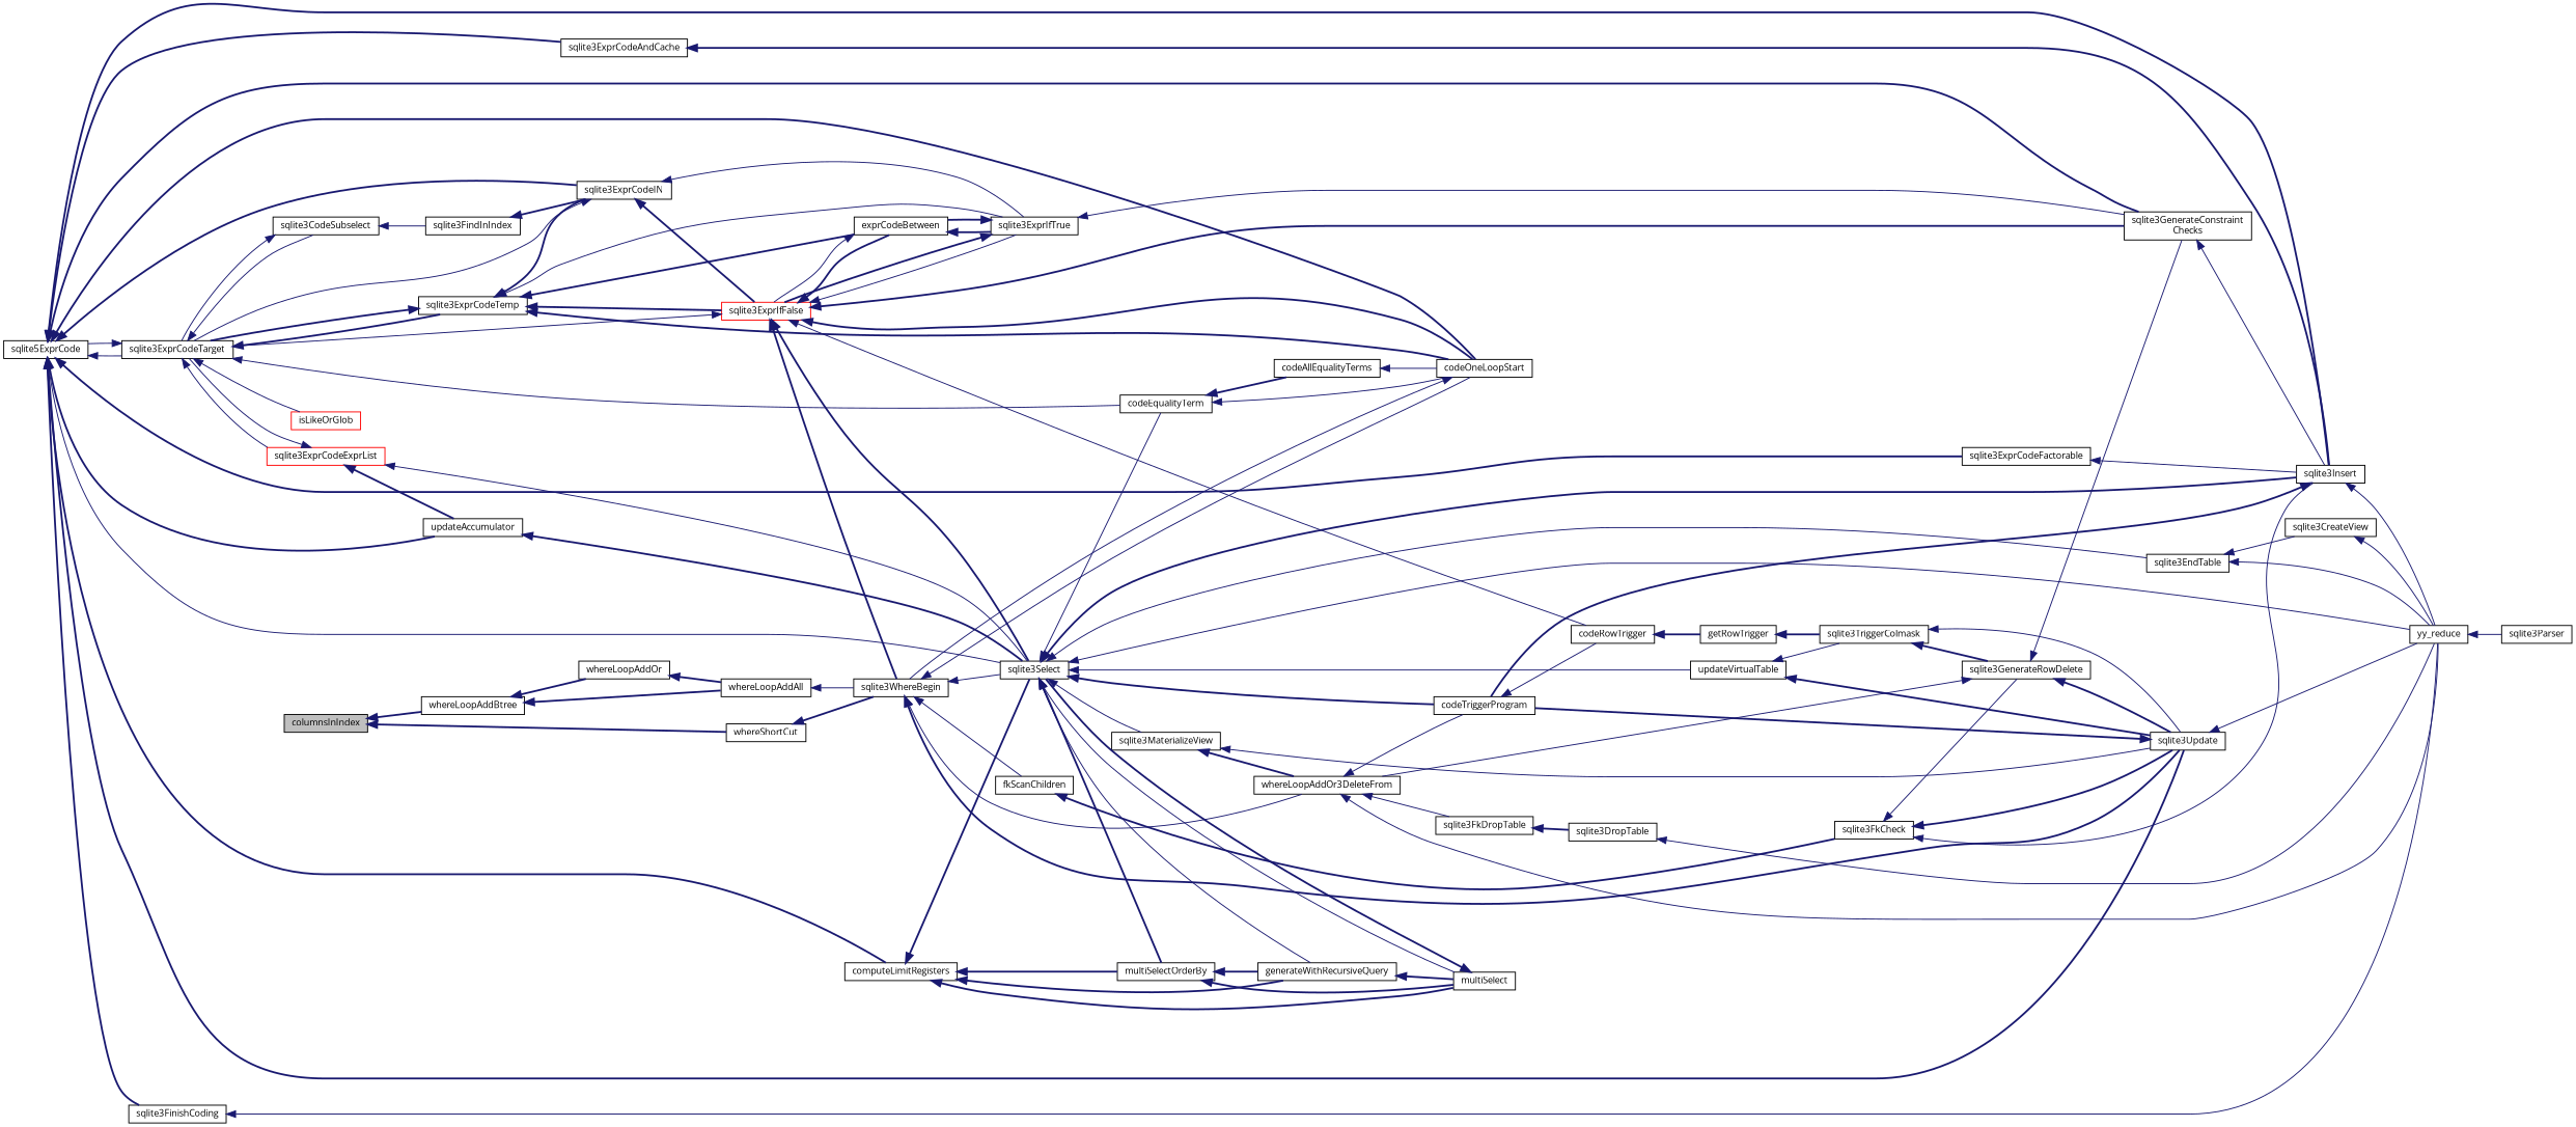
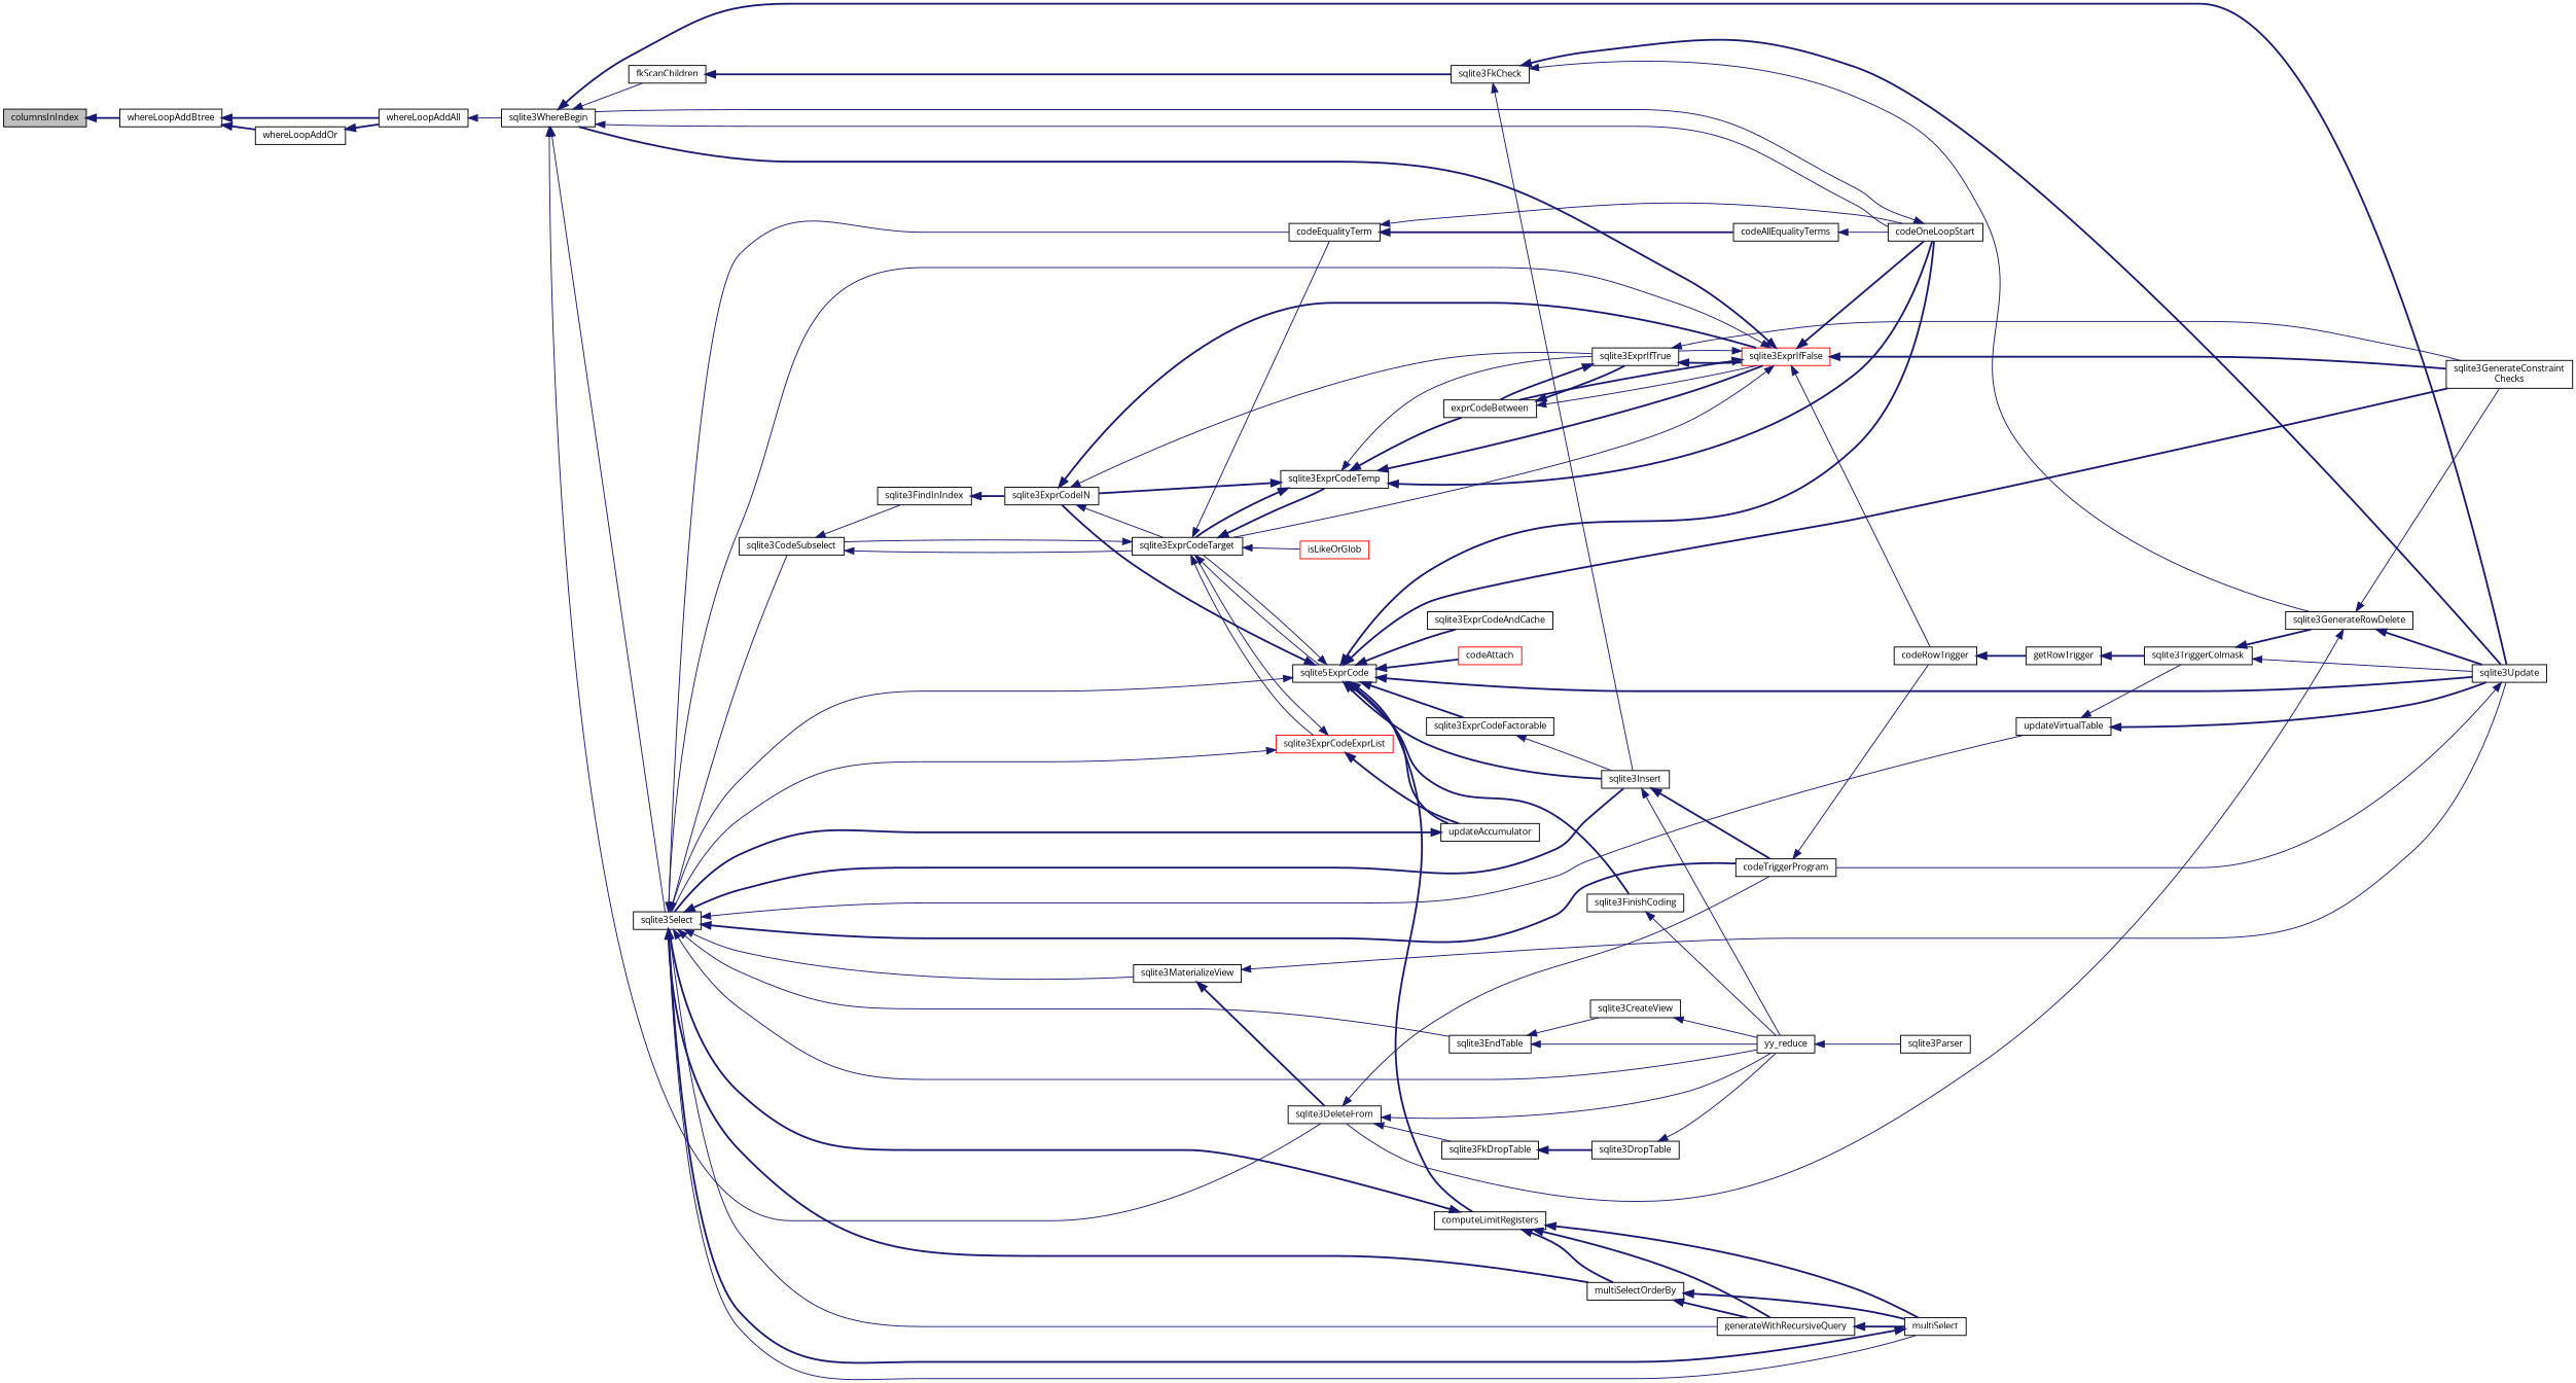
  digraph {
    fontname="Open Sans"
    rankdir=LR
    node [color=black fillcolor=white fontname="Open Sans" fontsize=10 shape=record style=filled]
    edge [color=midnightblue dir=back fontname="Open Sans" fontsize=10 labelfontname=FreeSans labelfontsize=10 style=bold]
    n1 [fillcolor=grey75 fontcolor=black height=0.2 label=columnsInIndex width=0.4]
    n2 [height=0.2 label=whereLoopAddBtree width=0.4]
-   n3 [height=0.2 label=whereShortCut width=0.4]
    n4 [height=0.2 label=whereLoopAddOr width=0.4]
    n5 [height=0.2 label=whereLoopAddAll width=0.4]
    n6 [height=0.2 label=sqlite3WhereBegin width=0.4]
-   n7 [height=0.2 label=whereLoopAddOr3DeleteFrom width=0.4]
+   n7 [height=0.2 label=sqlite3DeleteFrom width=0.4]
    n8 [height=0.2 label=sqlite3Update width=0.4]
    n9 [height=0.2 label=fkScanChildren width=0.4]
    n10 [height=0.2 label=sqlite3Select width=0.4]
    n11 [height=0.2 label=codeOneLoopStart width=0.4]
    n12 [height=0.2 label=sqlite3FkDropTable width=0.4]
    n13 [height=0.2 label=yy_reduce width=0.4]
    n14 [height=0.2 label=codeTriggerProgram width=0.4]
    n15 [height=0.2 label=sqlite3FkCheck width=0.4]
    n16 [height=0.2 label=sqlite3Insert width=0.4]
    n17 [height=0.2 label=sqlite3CodeSubselect width=0.4]
    n18 [height=0.2 label=generateWithRecursiveQuery width=0.4]
    n19 [height=0.2 label=multiSelect width=0.4]
    n20 [height=0.2 label=multiSelectOrderBy width=0.4]
    n21 [height=0.2 label=sqlite3EndTable width=0.4]
    n22 [height=0.2 label=sqlite3MaterializeView width=0.4]
    n23 [height=0.2 label=updateVirtualTable width=0.4]
    n24 [height=0.2 label=codeEqualityTerm width=0.4]
    n25 [height=0.2 label=sqlite3DropTable width=0.4]
    n26 [height=0.2 label=sqlite3Parser width=0.4]
    n27 [height=0.2 label=codeRowTrigger width=0.4]
    n28 [height=0.2 label=getRowTrigger width=0.4]
    n29 [height=0.2 label=sqlite3TriggerColmask width=0.4]
    n30 [height=0.2 label=sqlite3GenerateRowDelete width=0.4]
    n31 [height=0.2 label="sqlite3GenerateConstraint\lChecks" width=0.4]
    n32 [height=0.2 label=sqlite3FindInIndex width=0.4]
    n33 [height=0.2 label=sqlite3ExprCodeTarget width=0.4]
    n34 [height=0.2 label=sqlite3CreateView width=0.4]
    n35 [height=0.2 label=sqlite3ExprCodeIN width=0.4]
    n36 [height=0.2 label=sqlite3ExprCodeTemp width=0.4]
    n37 [height=0.2 label=sqlite5ExprCode width=0.4]
    n38 [color=red height=0.2 label=sqlite3ExprCodeExprList width=0.4]
    n39 [color=red height=0.2 label=isLikeOrGlob width=0.4]
    n40 [height=0.2 label=sqlite3ExprIfTrue width=0.4]
    n41 [color=red height=0.2 label=sqlite3ExprIfFalse width=0.4]
    n42 [height=0.2 label=codeAllEqualityTerms width=0.4]
    n43 [height=0.2 label=exprCodeBetween width=0.4]
    n44 [height=0.2 label=sqlite3ExprCodeFactorable width=0.4]
    n45 [height=0.2 label=sqlite3ExprCodeAndCache width=0.4]
+   n46 [color=red height=0.2 label=codeAttach width=0.4]
    n47 [height=0.2 label=sqlite3FinishCoding width=0.4]
    n48 [height=0.2 label=computeLimitRegisters width=0.4]
    n49 [height=0.2 label=updateAccumulator width=0.4]
    n1 -> n2
-   n1 -> n3
    n2 -> n4
    n2 -> n5
-   n3 -> n6
    n4 -> n5
    n5 -> n6 [style=solid]
    n6 -> n7 [style=solid]
    n6 -> n8
    n6 -> n9 [style=solid]
    n6 -> n10 [style=solid]
    n6 -> n11 [style=solid]
    n7 -> n12 [style=solid]
    n7 -> n13 [style=solid]
    n7 -> n14 [style=solid]
-   n8 -> n13 [style=solid]
-   n8 -> n14
+   n8 -> n14 [style=solid]
    n9 -> n15
    n10 -> n13 [style=solid]
    n10 -> n14
    n10 -> n16
+   n10 -> n17 [style=solid]
    n10 -> n18 [style=solid]
    n10 -> n19 [style=solid]
    n10 -> n20
    n10 -> n21 [style=solid]
    n10 -> n22 [style=solid]
    n10 -> n23 [style=solid]
    n10 -> n24 [style=solid]
    n11 -> n6 [style=solid]
    n12 -> n25
    n13 -> n26 [style=solid]
    n14 -> n27 [style=solid]
    n15 -> n8
    n15 -> n16 [style=solid]
    n15 -> n30 [style=solid]
    n16 -> n13 [style=solid]
    n16 -> n14
    n17 -> n32 [style=solid]
    n17 -> n33 [style=solid]
    n18 -> n19
    n19 -> n10
    n20 -> n18
    n20 -> n19
    n21 -> n13 [style=solid]
    n21 -> n34 [style=solid]
    n22 -> n7
    n22 -> n8 [style=solid]
    n23 -> n8
    n23 -> n29 [style=solid]
    n24 -> n11 [style=solid]
    n24 -> n42
    n25 -> n13 [style=solid]
    n27 -> n28
    n28 -> n29
    n29 -> n8 [style=solid]
    n29 -> n30
    n30 -> n7 [style=solid]
    n30 -> n8
    n30 -> n31 [style=solid]
-   n31 -> n16 [style=solid]
    n32 -> n35
    n33 -> n17 [style=solid]
    n33 -> n24 [style=solid]
    n33 -> n36
    n33 -> n37 [style=solid]
    n33 -> n38 [style=solid]
    n33 -> n39 [style=solid]
    n34 -> n13 [style=solid]
    n35 -> n33 [style=solid]
    n35 -> n40 [style=solid]
    n35 -> n41
    n36 -> n11
    n36 -> n33
    n36 -> n35
    n36 -> n40 [style=solid]
    n36 -> n41
    n36 -> n43
    n37 -> n8
    n37 -> n10 [style=solid]
    n37 -> n11
    n37 -> n16
    n37 -> n31
    n37 -> n33 [style=solid]
    n37 -> n35
    n37 -> n44
    n37 -> n45
+   n37 -> n46
    n37 -> n47
    n37 -> n48
    n37 -> n49
    n38 -> n10 [style=solid]
    n38 -> n33 [style=solid]
    n38 -> n49
    n40 -> n31 [style=solid]
    n40 -> n41
    n40 -> n43
    n41 -> n6
-   n41 -> n10
+   n41 -> n10 [style=solid]
    n41 -> n11
    n41 -> n27 [style=solid]
    n41 -> n31
    n41 -> n33 [style=solid]
    n41 -> n40 [style=solid]
    n41 -> n43
    n42 -> n11 [style=solid]
    n43 -> n40
    n43 -> n41 [style=solid]
    n44 -> n16 [style=solid]
-   n45 -> n16
    n47 -> n13 [style=solid]
    n48 -> n10
    n48 -> n18
    n48 -> n19
    n48 -> n20
    n49 -> n10
  }
